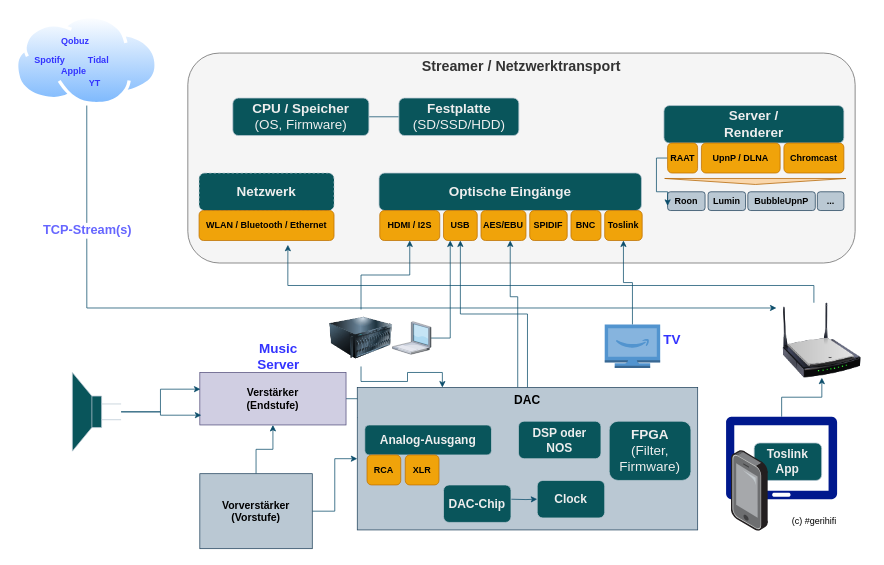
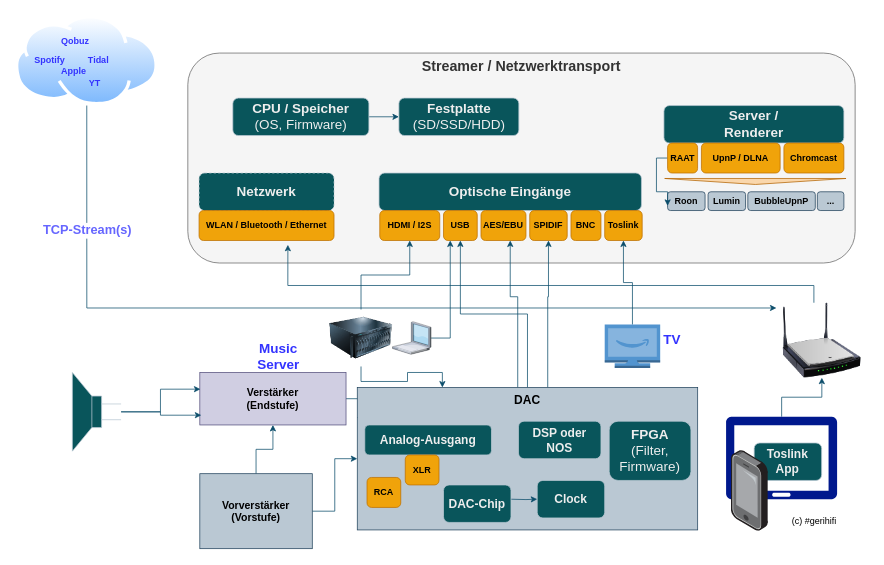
  <mxCell id="0" />
  <mxCell id="1" parent="0" />
  <mxCell id="2" value="Streamer / Netzwerktransport" style="rounded=1;whiteSpace=wrap;html=1;strokeColor=#666666;fontColor=#333333;fillColor=#f5f5f5;verticalAlign=top;fontStyle=1;fontSize=19;" parent="1" vertex="1"><mxGeometry x="250" y="70" width="890" height="280" as="geometry" /></mxCell>
  <mxCell id="3" value="Netzwerk" style="rounded=1;whiteSpace=wrap;html=1;strokeColor=#BAC8D3;fontColor=#EEEEEE;fillColor=#09555B;fontStyle=1;fontSize=18;dashed=1;" parent="1" vertex="1"><mxGeometry x="265" y="230" width="180" height="50" as="geometry" /></mxCell>
  <mxCell id="4" value="WLAN / Bluetooth / Ethernet" style="rounded=1;whiteSpace=wrap;html=1;strokeColor=#BD7000;fillColor=#f0a30a;fontColor=#000000;fontStyle=1" parent="1" vertex="1"><mxGeometry x="265" y="280" width="180" height="40" as="geometry" /></mxCell>
  <mxCell id="5" value="Optische Eingänge" style="rounded=1;whiteSpace=wrap;html=1;strokeColor=#BAC8D3;fontColor=#EEEEEE;fillColor=#09555B;fontStyle=1;fontSize=18;" parent="1" vertex="1"><mxGeometry x="505" y="230" width="350" height="50" as="geometry" /></mxCell>
  <mxCell id="6" value="HDMI / I2S" style="rounded=1;whiteSpace=wrap;html=1;strokeColor=#BD7000;fillColor=#f0a30a;fontColor=#000000;fontStyle=1" parent="1" vertex="1"><mxGeometry x="506" y="280" width="80" height="40" as="geometry" /></mxCell>
  <mxCell id="7" value="USB" style="rounded=1;whiteSpace=wrap;html=1;strokeColor=#BD7000;fillColor=#f0a30a;fontColor=#000000;fontStyle=1" parent="1" vertex="1"><mxGeometry x="591" y="280" width="45" height="40" as="geometry" /></mxCell>
  <mxCell id="8" value="AES/EBU" style="rounded=1;whiteSpace=wrap;html=1;strokeColor=#BD7000;fillColor=#f0a30a;fontColor=#000000;fontStyle=1" parent="1" vertex="1"><mxGeometry x="641" y="280" width="60" height="40" as="geometry" /></mxCell>
  <mxCell id="9" value="SPIDIF" style="rounded=1;whiteSpace=wrap;html=1;strokeColor=#BD7000;fillColor=#f0a30a;fontColor=#000000;fontStyle=1" parent="1" vertex="1"><mxGeometry x="706" y="280" width="50" height="40" as="geometry" /></mxCell>
  <mxCell id="10" value="BNC" style="rounded=1;whiteSpace=wrap;html=1;strokeColor=#BD7000;fillColor=#f0a30a;fontColor=#000000;fontStyle=1" parent="1" vertex="1"><mxGeometry x="761" y="280" width="40" height="40" as="geometry" /></mxCell>
  <mxCell id="11" value="Toslink" style="rounded=1;whiteSpace=wrap;html=1;strokeColor=#BD7000;fillColor=#f0a30a;fontColor=#000000;fontStyle=1" parent="1" vertex="1"><mxGeometry x="806" y="280" width="50" height="40" as="geometry" /></mxCell>
  <mxCell id="12" style="edgeStyle=orthogonalEdgeStyle;rounded=0;orthogonalLoop=1;jettySize=auto;html=1;strokeColor=#0B4D6A;" parent="1" source="14" target="20" edge="1"><mxGeometry relative="1" as="geometry" /></mxCell>
  <mxCell id="13" style="edgeStyle=orthogonalEdgeStyle;rounded=0;orthogonalLoop=1;jettySize=auto;html=1;entryX=0.5;entryY=1;entryDx=0;entryDy=0;strokeColor=#0B4D6A;" parent="1" source="14" target="16" edge="1"><mxGeometry relative="1" as="geometry" /></mxCell>
  <mxCell id="14" value="Vorverstärker&lt;br&gt;(Vorstufe)" style="rounded=0;whiteSpace=wrap;html=1;strokeColor=#23445d;fillColor=#bac8d3;fontStyle=1;fontSize=14;" parent="1" vertex="1"><mxGeometry x="266" y="631" width="150" height="100" as="geometry" /></mxCell>
  <mxCell id="15" style="edgeStyle=orthogonalEdgeStyle;rounded=0;orthogonalLoop=1;jettySize=auto;html=1;strokeColor=#0B4D6A;" parent="1" source="16" edge="1"><mxGeometry relative="1" as="geometry"><mxPoint x="475" y="556" as="targetPoint" /></mxGeometry></mxCell>
  <mxCell id="16" value="Verstärker&lt;br&gt;(Endstufe)" style="rounded=0;whiteSpace=wrap;html=1;strokeColor=#56517e;fillColor=#d0cee2;fontStyle=1;fontSize=14;" parent="1" vertex="1"><mxGeometry x="266" y="496" width="195" height="70" as="geometry" /></mxCell>
  <mxCell id="17" style="edgeStyle=orthogonalEdgeStyle;rounded=0;orthogonalLoop=1;jettySize=auto;html=1;strokeColor=#0B4D6A;" parent="1" source="20" target="7" edge="1"><mxGeometry relative="1" as="geometry" /></mxCell>
+ <mxCell id="18" style="edgeStyle=orthogonalEdgeStyle;rounded=0;orthogonalLoop=1;jettySize=auto;html=1;strokeColor=#0B4D6A;" parent="1" source="20" target="9" edge="1"><mxGeometry relative="1" as="geometry"><Array as="points"><mxPoint x="730" y="395" /><mxPoint x="731" y="395" /></Array></mxGeometry></mxCell>
  <mxCell id="19" style="edgeStyle=orthogonalEdgeStyle;rounded=0;orthogonalLoop=1;jettySize=auto;html=1;strokeColor=#0B4D6A;" parent="1" source="20" target="8" edge="1"><mxGeometry relative="1" as="geometry"><Array as="points"><mxPoint x="690" y="395" /><mxPoint x="680" y="395" /></Array></mxGeometry></mxCell>
  <mxCell id="20" value="DAC" style="rounded=0;whiteSpace=wrap;html=1;strokeColor=#23445d;fillColor=#bac8d3;fontStyle=1;fontSize=16;horizontal=1;verticalAlign=top;" parent="1" vertex="1"><mxGeometry x="476" y="516" width="454" height="190" as="geometry" /></mxCell>
  <mxCell id="21" value="Analog-Ausgang" style="rounded=1;whiteSpace=wrap;html=1;strokeColor=#BAC8D3;fontColor=#EEEEEE;fillColor=#09555B;fontStyle=1;fontSize=16;" parent="1" vertex="1"><mxGeometry x="486" y="566" width="169" height="40" as="geometry" /></mxCell>
  <mxCell id="22" value="DSP oder NOS" style="rounded=1;whiteSpace=wrap;html=1;strokeColor=#BAC8D3;fontColor=#EEEEEE;fillColor=#09555B;fontStyle=1;fontSize=16;" parent="1" vertex="1"><mxGeometry x="691" y="561" width="110" height="50" as="geometry" /></mxCell>
- <mxCell id="23" value="RCA" style="rounded=1;whiteSpace=wrap;html=1;strokeColor=#BD7000;fillColor=#f0a30a;fontColor=#000000;fontStyle=1" parent="1" vertex="1"><mxGeometry x="489" y="606" width="45" height="40" as="geometry" /></mxCell>
+ <mxCell id="23" value="RCA" style="rounded=1;whiteSpace=wrap;html=1;strokeColor=#BD7000;fillColor=#f0a30a;fontColor=#000000;fontStyle=1" parent="1" vertex="1"><mxGeometry x="489" y="636" width="45" height="40" as="geometry" /></mxCell>
  <mxCell id="24" value="XLR" style="rounded=1;whiteSpace=wrap;html=1;strokeColor=#BD7000;fillColor=#f0a30a;fontColor=#000000;fontStyle=1" parent="1" vertex="1"><mxGeometry x="540" y="606" width="45" height="40" as="geometry" /></mxCell>
  <mxCell id="25" value="Clock" style="rounded=1;whiteSpace=wrap;html=1;strokeColor=#BAC8D3;fontColor=#EEEEEE;fillColor=#09555B;fontStyle=1;fontSize=16;" parent="1" vertex="1"><mxGeometry x="716" y="640" width="90" height="50" as="geometry" /></mxCell>
  <mxCell id="26" style="edgeStyle=orthogonalEdgeStyle;rounded=0;orthogonalLoop=1;jettySize=auto;html=1;strokeColor=#0B4D6A;" parent="1" target="25" edge="1"><mxGeometry relative="1" as="geometry"><mxPoint x="680" y="665" as="sourcePoint" /></mxGeometry></mxCell>
  <mxCell id="27" value="DAC-Chip" style="rounded=1;whiteSpace=wrap;html=1;strokeColor=#BAC8D3;fontColor=#EEEEEE;fillColor=#09555B;fontStyle=1;fontSize=16;" parent="1" vertex="1"><mxGeometry x="591" y="646" width="90" height="50" as="geometry" /></mxCell>
- <mxCell id="28" style="edgeStyle=orthogonalEdgeStyle;rounded=0;orthogonalLoop=1;jettySize=auto;html=1;strokeColor=#0B4D6A;endArrow=none;" parent="1" source="29" target="30" edge="1"><mxGeometry relative="1" as="geometry" /></mxCell>
+ <mxCell id="28" style="edgeStyle=orthogonalEdgeStyle;rounded=0;orthogonalLoop=1;jettySize=auto;html=1;strokeColor=#0B4D6A;" parent="1" source="29" target="30" edge="1"><mxGeometry relative="1" as="geometry" /></mxCell>
  <mxCell id="29" value="CPU / Speicher&lt;br&gt;&lt;span style=&quot;font-weight: normal;&quot;&gt;(OS, Firmware)&lt;/span&gt;" style="rounded=1;whiteSpace=wrap;html=1;strokeColor=#BAC8D3;fontColor=#EEEEEE;fillColor=#09555B;fontStyle=1;fontSize=18;" parent="1" vertex="1"><mxGeometry x="310" y="130" width="181.5" height="50" as="geometry" /></mxCell>
  <mxCell id="30" value="Festplatte&lt;br&gt;&lt;span style=&quot;font-weight: normal;&quot;&gt;(SD/SSD/HDD)&lt;/span&gt;" style="rounded=1;whiteSpace=wrap;html=1;strokeColor=#BAC8D3;fontColor=#EEEEEE;fillColor=#09555B;fontStyle=1;fontSize=18;" parent="1" vertex="1"><mxGeometry x="531.5" y="130" width="160" height="50" as="geometry" /></mxCell>
  <mxCell id="31" value="FPGA&lt;br&gt;&lt;span style=&quot;font-weight: normal;&quot;&gt;(Filter, Firmware)&lt;/span&gt;" style="rounded=1;whiteSpace=wrap;html=1;strokeColor=#BAC8D3;fontColor=#EEEEEE;fillColor=#09555B;fontStyle=1;fontSize=18;" parent="1" vertex="1"><mxGeometry x="812" y="561" width="109" height="79" as="geometry" /></mxCell>
  <mxCell id="32" value="" style="pointerEvents=1;verticalLabelPosition=bottom;shadow=0;dashed=0;align=center;html=1;verticalAlign=top;shape=mxgraph.electrical.electro-mechanical.loudspeaker;strokeColor=#BAC8D3;fontColor=#EEEEEE;fillColor=#09555B;rotation=-180;" parent="1" vertex="1"><mxGeometry x="96" y="496" width="65" height="105" as="geometry" /></mxCell>
  <mxCell id="33" style="edgeStyle=orthogonalEdgeStyle;rounded=0;orthogonalLoop=1;jettySize=auto;html=1;entryX=0.004;entryY=0.318;entryDx=0;entryDy=0;entryPerimeter=0;strokeColor=#0B4D6A;" parent="1" source="32" target="16" edge="1"><mxGeometry relative="1" as="geometry" /></mxCell>
  <mxCell id="34" style="edgeStyle=orthogonalEdgeStyle;rounded=0;orthogonalLoop=1;jettySize=auto;html=1;entryX=0.01;entryY=0.814;entryDx=0;entryDy=0;entryPerimeter=0;strokeColor=#0B4D6A;" parent="1" source="32" target="16" edge="1"><mxGeometry relative="1" as="geometry" /></mxCell>
  <mxCell id="35" value="Server /&lt;br&gt;Renderer" style="rounded=1;whiteSpace=wrap;html=1;strokeColor=#BAC8D3;fontColor=#EEEEEE;fillColor=#09555B;fontStyle=1;fontSize=18;" parent="1" vertex="1"><mxGeometry x="885" y="140" width="240" height="50" as="geometry" /></mxCell>
  <mxCell id="36" value="UpnP / DLNA" style="rounded=1;whiteSpace=wrap;html=1;strokeColor=#BD7000;fillColor=#f0a30a;fontColor=#000000;fontStyle=1" parent="1" vertex="1"><mxGeometry x="935" y="190" width="105" height="40" as="geometry" /></mxCell>
  <mxCell id="37" value="Roon" style="rounded=1;whiteSpace=wrap;html=1;strokeColor=#23445d;fillColor=#bac8d3;fontStyle=1" parent="1" vertex="1"><mxGeometry x="889.87" y="255" width="50" height="25" as="geometry" /></mxCell>
  <mxCell id="38" value="Lumin" style="rounded=1;whiteSpace=wrap;html=1;strokeColor=#23445d;fillColor=#bac8d3;fontStyle=1" parent="1" vertex="1"><mxGeometry x="943.87" y="255" width="50" height="25" as="geometry" /></mxCell>
  <mxCell id="39" value="BubbleUpnP" style="rounded=1;whiteSpace=wrap;html=1;strokeColor=#23445d;fillColor=#bac8d3;fontStyle=1" parent="1" vertex="1"><mxGeometry x="996.87" y="255" width="90" height="25" as="geometry" /></mxCell>
  <mxCell id="40" value="Chromcast" style="rounded=1;whiteSpace=wrap;html=1;strokeColor=#BD7000;fillColor=#f0a30a;fontColor=#000000;fontStyle=1" parent="1" vertex="1"><mxGeometry x="1045" y="190" width="80" height="40" as="geometry" /></mxCell>
  <mxCell id="41" value="" style="triangle;whiteSpace=wrap;html=1;strokeColor=#b46504;fillColor=#fad7ac;rotation=90;" parent="1" vertex="1"><mxGeometry x="1002.94" y="120.32" width="8" height="241.88" as="geometry" /></mxCell>
  <mxCell id="42" value="..." style="rounded=1;whiteSpace=wrap;html=1;strokeColor=#23445d;fillColor=#bac8d3;fontStyle=1" parent="1" vertex="1"><mxGeometry x="1089.62" y="255" width="35.38" height="25" as="geometry" /></mxCell>
  <mxCell id="43" style="edgeStyle=orthogonalEdgeStyle;rounded=0;orthogonalLoop=1;jettySize=auto;html=1;entryX=0;entryY=0.75;entryDx=0;entryDy=0;strokeColor=#0B4D6A;" parent="1" source="44" target="37" edge="1"><mxGeometry relative="1" as="geometry"><Array as="points"><mxPoint x="875" y="210" /><mxPoint x="875" y="255" /><mxPoint x="890" y="255" /></Array></mxGeometry></mxCell>
  <mxCell id="44" value="RAAT" style="rounded=1;whiteSpace=wrap;html=1;strokeColor=#BD7000;fillColor=#f0a30a;fontColor=#000000;fontStyle=1" parent="1" vertex="1"><mxGeometry x="889.87" y="190" width="40" height="40" as="geometry" /></mxCell>
  <mxCell id="45" style="edgeStyle=orthogonalEdgeStyle;rounded=0;orthogonalLoop=1;jettySize=auto;html=1;strokeColor=#0B4D6A;" parent="1" source="46" target="49" edge="1"><mxGeometry relative="1" as="geometry" /></mxCell>
  <mxCell id="46" value="" style="sketch=0;aspect=fixed;pointerEvents=1;shadow=0;dashed=0;html=1;strokeColor=none;labelPosition=center;verticalLabelPosition=bottom;verticalAlign=top;align=center;fillColor=#00188D;shape=mxgraph.azure.tablet;fontColor=#EEEEEE;" parent="1" vertex="1"><mxGeometry x="967.55" y="555" width="148.65" height="110" as="geometry" /></mxCell>
  <mxCell id="47" value="Toslink&lt;br&gt;App" style="rounded=1;whiteSpace=wrap;html=1;strokeColor=#BAC8D3;fontColor=#EEEEEE;fillColor=#09555B;fontStyle=1;fontSize=16;" parent="1" vertex="1"><mxGeometry x="1005.33" y="590" width="90" height="50" as="geometry" /></mxCell>
  <mxCell id="48" value="" style="image;points=[];aspect=fixed;html=1;align=center;shadow=0;dashed=0;image=img/lib/allied_telesis/computer_and_terminals/Smartphone.svg;strokeColor=#BAC8D3;fontColor=#EEEEEE;fillColor=#09555B;" parent="1" vertex="1"><mxGeometry x="974.74" y="600" width="49.3" height="107.57" as="geometry" /></mxCell>
  <mxCell id="49" value="" style="image;html=1;image=img/lib/clip_art/networking/Wireless_Router_N_128x128.png;strokeColor=#BAC8D3;fontColor=#EEEEEE;fillColor=#09555B;" parent="1" vertex="1"><mxGeometry x="1035" y="403" width="121.2" height="100" as="geometry" /></mxCell>
  <mxCell id="50" style="edgeStyle=orthogonalEdgeStyle;rounded=0;orthogonalLoop=1;jettySize=auto;html=1;entryX=0.658;entryY=1.143;entryDx=0;entryDy=0;entryPerimeter=0;strokeColor=#0B4D6A;" parent="1" source="49" target="4" edge="1"><mxGeometry relative="1" as="geometry"><Array as="points"><mxPoint x="1085" y="380" /><mxPoint x="383" y="380" /></Array></mxGeometry></mxCell>
  <mxCell id="51" style="edgeStyle=orthogonalEdgeStyle;rounded=0;orthogonalLoop=1;jettySize=auto;html=1;strokeColor=#0B4D6A;" parent="1" source="53" target="49" edge="1"><mxGeometry relative="1" as="geometry"><Array as="points"><mxPoint x="115" y="410" /></Array></mxGeometry></mxCell>
  <mxCell id="52" value="TCP-Stream(s)" style="edgeLabel;html=1;align=center;verticalAlign=middle;resizable=0;points=[];fontColor=#6666FF;fontSize=17;fontStyle=1" parent="51" vertex="1" connectable="0"><mxGeometry x="-0.72" relative="1" as="geometry"><mxPoint as="offset" /></mxGeometry></mxCell>
  <mxCell id="53" value="" style="image;aspect=fixed;perimeter=ellipsePerimeter;html=1;align=center;shadow=0;dashed=0;spacingTop=3;image=img/lib/active_directory/internet_cloud.svg;strokeColor=#BAC8D3;fontColor=#EEEEEE;fillColor=#09555B;" parent="1" vertex="1"><mxGeometry x="20" y="20" width="190.47" height="120" as="geometry" /></mxCell>
  <mxCell id="54" value="Qobuz" style="text;html=1;strokeColor=none;fillColor=none;align=center;verticalAlign=middle;whiteSpace=wrap;rounded=0;fontColor=#3333FF;fontStyle=1" parent="1" vertex="1"><mxGeometry x="70" y="40" width="60" height="30" as="geometry" /></mxCell>
  <mxCell id="55" value="Spotify" style="text;html=1;strokeColor=none;fillColor=none;align=center;verticalAlign=middle;whiteSpace=wrap;rounded=0;fontColor=#3333FF;fontStyle=1" parent="1" vertex="1"><mxGeometry x="36" y="65" width="60" height="30" as="geometry" /></mxCell>
  <mxCell id="56" value="Tidal" style="text;html=1;strokeColor=none;fillColor=none;align=center;verticalAlign=middle;whiteSpace=wrap;rounded=0;fontColor=#3333FF;fontStyle=1" parent="1" vertex="1"><mxGeometry x="101" y="65" width="60" height="30" as="geometry" /></mxCell>
  <mxCell id="57" value="Apple" style="text;html=1;strokeColor=none;fillColor=none;align=center;verticalAlign=middle;whiteSpace=wrap;rounded=0;fontColor=#3333FF;fontStyle=1" parent="1" vertex="1"><mxGeometry x="68" y="80" width="60" height="30" as="geometry" /></mxCell>
  <mxCell id="58" value="YT" style="text;html=1;strokeColor=none;fillColor=none;align=center;verticalAlign=middle;whiteSpace=wrap;rounded=0;fontColor=#3333FF;fontStyle=1" parent="1" vertex="1"><mxGeometry x="96" y="95" width="60" height="30" as="geometry" /></mxCell>
  <mxCell id="59" style="edgeStyle=orthogonalEdgeStyle;rounded=0;orthogonalLoop=1;jettySize=auto;html=1;strokeColor=#0B4D6A;" parent="1" source="61" target="6" edge="1"><mxGeometry relative="1" as="geometry" /></mxCell>
  <mxCell id="60" style="edgeStyle=orthogonalEdgeStyle;rounded=0;orthogonalLoop=1;jettySize=auto;html=1;entryX=0.25;entryY=0;entryDx=0;entryDy=0;strokeColor=#0B4D6A;" parent="1" source="61" target="20" edge="1"><mxGeometry relative="1" as="geometry" /></mxCell>
  <mxCell id="61" value="" style="image;html=1;image=img/lib/clip_art/computers/Server_128x128.png;strokeColor=#BAC8D3;fontColor=#EEEEEE;fillColor=#09555B;" parent="1" vertex="1"><mxGeometry x="439" y="412" width="84" height="76" as="geometry" /></mxCell>
  <mxCell id="62" value="Music Server" style="text;html=1;strokeColor=none;fillColor=none;align=center;verticalAlign=middle;whiteSpace=wrap;rounded=0;fontColor=#3333FF;fontStyle=1;fontSize=18;" parent="1" vertex="1"><mxGeometry x="341" y="460" width="60" height="30" as="geometry" /></mxCell>
  <mxCell id="63" style="edgeStyle=orthogonalEdgeStyle;rounded=0;orthogonalLoop=1;jettySize=auto;html=1;strokeColor=#0B4D6A;" parent="1" source="64" target="7" edge="1"><mxGeometry relative="1" as="geometry"><Array as="points"><mxPoint x="600" y="450" /></Array></mxGeometry></mxCell>
  <mxCell id="64" value="" style="verticalLabelPosition=bottom;sketch=0;aspect=fixed;html=1;verticalAlign=top;strokeColor=none;align=center;outlineConnect=0;shape=mxgraph.citrix.laptop_1;fontColor=#EEEEEE;fillColor=#09555B;" parent="1" vertex="1"><mxGeometry x="523" y="428.25" width="51.41" height="43.5" as="geometry" /></mxCell>
  <mxCell id="65" style="edgeStyle=orthogonalEdgeStyle;rounded=0;orthogonalLoop=1;jettySize=auto;html=1;entryX=0.5;entryY=1;entryDx=0;entryDy=0;strokeColor=#0B4D6A;" parent="1" source="66" target="11" edge="1"><mxGeometry relative="1" as="geometry" /></mxCell>
  <mxCell id="66" value="" style="outlineConnect=0;dashed=0;verticalLabelPosition=bottom;verticalAlign=top;align=center;html=1;shape=mxgraph.aws3.fire_tv;fillColor=#5294CF;gradientColor=none;strokeColor=#BAC8D3;fontColor=#EEEEEE;" parent="1" vertex="1"><mxGeometry x="806" y="432.13" width="74" height="57.87" as="geometry" /></mxCell>
  <mxCell id="67" value="TV" style="text;html=1;strokeColor=none;fillColor=none;align=center;verticalAlign=middle;whiteSpace=wrap;rounded=0;fontColor=#3333FF;fontStyle=1;fontSize=18;" parent="1" vertex="1"><mxGeometry x="866" y="438" width="60" height="30" as="geometry" /></mxCell>
  <mxCell id="68" value="(c) #gerihifi" style="text;html=1;fillColor=none;align=center;verticalAlign=middle;whiteSpace=wrap;rounded=0;" parent="1" vertex="1"><mxGeometry x="1032.67" y="680" width="104.67" height="30" as="geometry" /></mxCell>
